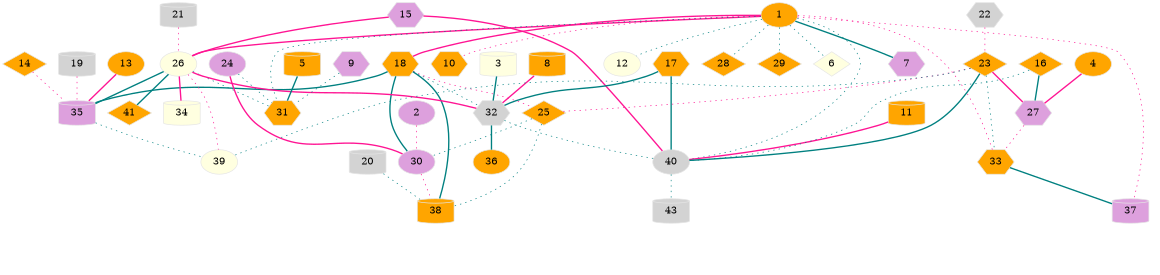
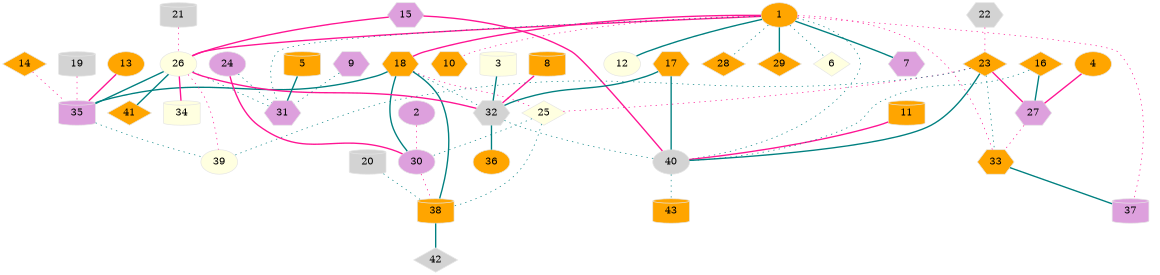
  graph {
    node [color=gray90 fillcolor=orange shape=cylinder style=filled]
    edge [color=teal style=dotted weight=1.0]
    1 [shape=ellipse]
    6 [fillcolor=lightyellow shape=diamond]
    7 [fillcolor=plum shape=hexagon]
    10 [shape=hexagon]
    12 [fillcolor=lightyellow shape=ellipse]
    18 [shape=hexagon]
    26 [fillcolor=lightyellow shape=ellipse]
    28 [shape=diamond]
    29 [shape=diamond]
-   31 [shape=hexagon]
+   31 [fillcolor=plum shape=hexagon]
    33 [shape=hexagon]
    37 [fillcolor=plum]
    40 [fillcolor=lightgrey shape=ellipse]
    30 [fillcolor=plum shape=ellipse]
    32 [fillcolor=lightgrey shape=hexagon]
    35 [fillcolor=plum]
-   25 [shape=diamond]
+   25 [fillcolor=lightyellow shape=diamond]
    38
    39 [fillcolor=lightyellow shape=ellipse]
    34 [fillcolor=lightyellow]
    41 [shape=diamond]
-   43 [fillcolor=lightgrey]
+   43
    2 [fillcolor=plum shape=ellipse]
    3 [fillcolor=lightyellow]
    36 [shape=ellipse]
    4 [shape=ellipse]
    27 [fillcolor=plum shape=hexagon]
    5
    8
    9 [fillcolor=plum shape=hexagon]
    11
    13 [shape=ellipse]
    14 [shape=diamond]
    15 [fillcolor=plum shape=hexagon]
    16 [shape=diamond]
    17 [shape=hexagon]
+   42 [fillcolor=lightgrey shape=diamond]
    19 [fillcolor=lightgrey]
    20 [fillcolor=lightgrey]
    21 [fillcolor=lightgrey]
    22 [fillcolor=lightgrey shape=hexagon]
    23 [shape=diamond]
    24 [fillcolor=plum shape=ellipse]
    1 -- 6
    1 -- 7 [style=bold]
    1 -- 10 [color=deeppink]
-   1 -- 12
+   1 -- 12 [style=bold]
    1 -- 18 [color=deeppink style=bold]
    1 -- 26 [color=deeppink style=bold]
    1 -- 28
-   1 -- 29
+   1 -- 29 [style=bold]
    1 -- 31
    1 -- 33 [color=deeppink]
    1 -- 37 [color=deeppink weight=2.0]
    1 -- 40
    18 -- 30 [style=bold]
    18 -- 32 [weight=2.0]
    18 -- 35 [style=bold]
    18 -- 25 [color=deeppink]
    18 -- 38 [style=bold]
    26 -- 31
    26 -- 32 [color=deeppink style=bold]
    26 -- 35 [style=bold]
    26 -- 39 [color=deeppink weight=2.0]
    26 -- 34 [color=deeppink style=bold]
    26 -- 41 [style=bold]
    33 -- 37 [style=bold]
    40 -- 43
    30 -- 38 [color=deeppink]
    32 -- 40 [weight=2.0]
    32 -- 36 [style=bold]
    35 -- 39 [weight=2.0]
    25 -- 30
    25 -- 38
+   38 -- 42 [style=bold]
    2 -- 30 [color=deeppink]
    3 -- 32 [style=bold]
    4 -- 27 [color=deeppink style=bold]
    27 -- 33 [color=deeppink]
    5 -- 31 [style=bold]
    8 -- 32 [color=deeppink style=bold]
    9 -- 31
    11 -- 40 [color=deeppink style=bold]
    13 -- 35 [color=deeppink style=bold]
    14 -- 35 [color=deeppink]
    15 -- 26 [color=deeppink style=bold]
    15 -- 40 [color=deeppink style=bold]
    16 -- 40
    16 -- 27 [style=bold]
    17 -- 40 [style=bold weight=2.0]
    17 -- 32 [style=bold]
    19 -- 35 [color=deeppink]
    20 -- 38
    21 -- 26 [color=deeppink]
    22 -- 23 [color=deeppink]
    23 -- 33 [weight=2.0]
    23 -- 40 [style=bold]
    23 -- 25 [color=deeppink]
    23 -- 39
    23 -- 27 [color=deeppink style=bold weight=2.0]
    24 -- 31
    24 -- 30 [color=deeppink style=bold]
  }
